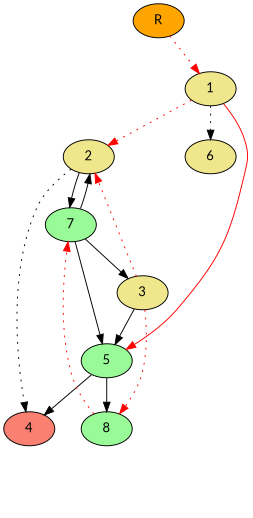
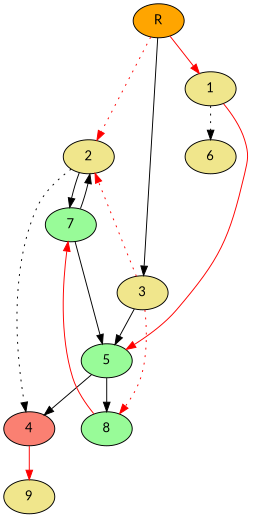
  digraph {
    fontname=Lato
    node [fillcolor=khaki fontname=Lato style=filled]
    edge [color=black fontname=Lato style=solid]
    1
    2
    5 [fillcolor=palegreen]
    6
    4 [fillcolor=salmon]
    7 [fillcolor=palegreen]
    8 [fillcolor=palegreen]
+   9
    3
    R [fillcolor=orange]
-   1 -> 2 [color=red style=dotted]
+   R -> 2 [color=red style=dotted]
    1 -> 5 [color=red]
    1 -> 6 [style=dotted]
    2 -> 4 [style=dotted]
    2 -> 7
    5 -> 4
    5 -> 8
+   4 -> 9 [color=red]
    7 -> 2
    7 -> 5
-   8 -> 7 [color=red style=dotted]
+   8 -> 7 [color=red]
    3 -> 2 [color=red style=dotted]
    3 -> 5
    3 -> 8 [color=red style=dotted]
-   R -> 1 [color=red style=dotted]
-   7 -> 3
+   R -> 1 [color=red]
+   R -> 3
  }
